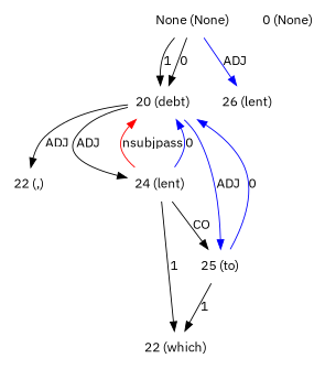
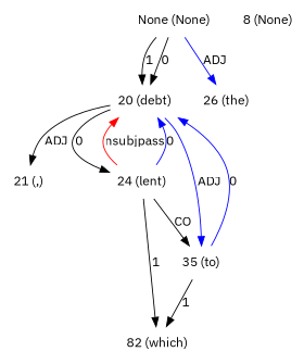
  digraph {
    fontname="IBM Plex Sans"
    node [fontname="IBM Plex Sans" shape=plaintext]
    edge [dir=forward fontname="IBM Plex Sans"]
    n1 [label="None (None)"]
    n2 [label="20 (debt)"]
-   n3 [label="26 (lent)"]
-   n4 [label="22 (,)"]
+   n3 [label="26 (the)"]
+   n4 [label="21 (,)"]
    n5 [label="24 (lent)"]
-   n6 [label="25 (to)"]
-   n7 [label="22 (which)"]
-   n8 [label="0 (None)"]
+   n6 [label="35 (to)"]
+   n7 [label="82 (which)"]
+   n8 [label="8 (None)"]
    n1 -> n2 [label=1]
    n1 -> n2 [label=0]
    n1 -> n3 [color=blue label=ADJ]
    n2 -> n4 [label=ADJ]
-   n2 -> n5 [label=ADJ]
+   n2 -> n5 [label=0]
    n2 -> n6 [color=blue label=ADJ]
    n5 -> n2 [color=red label=nsubjpass]
    n5 -> n2 [color=blue label=0]
    n5 -> n6 [label=CO]
    n5 -> n7 [label=1]
    n6 -> n2 [color=blue label=0]
    n6 -> n7 [color=black label=1]
  }
